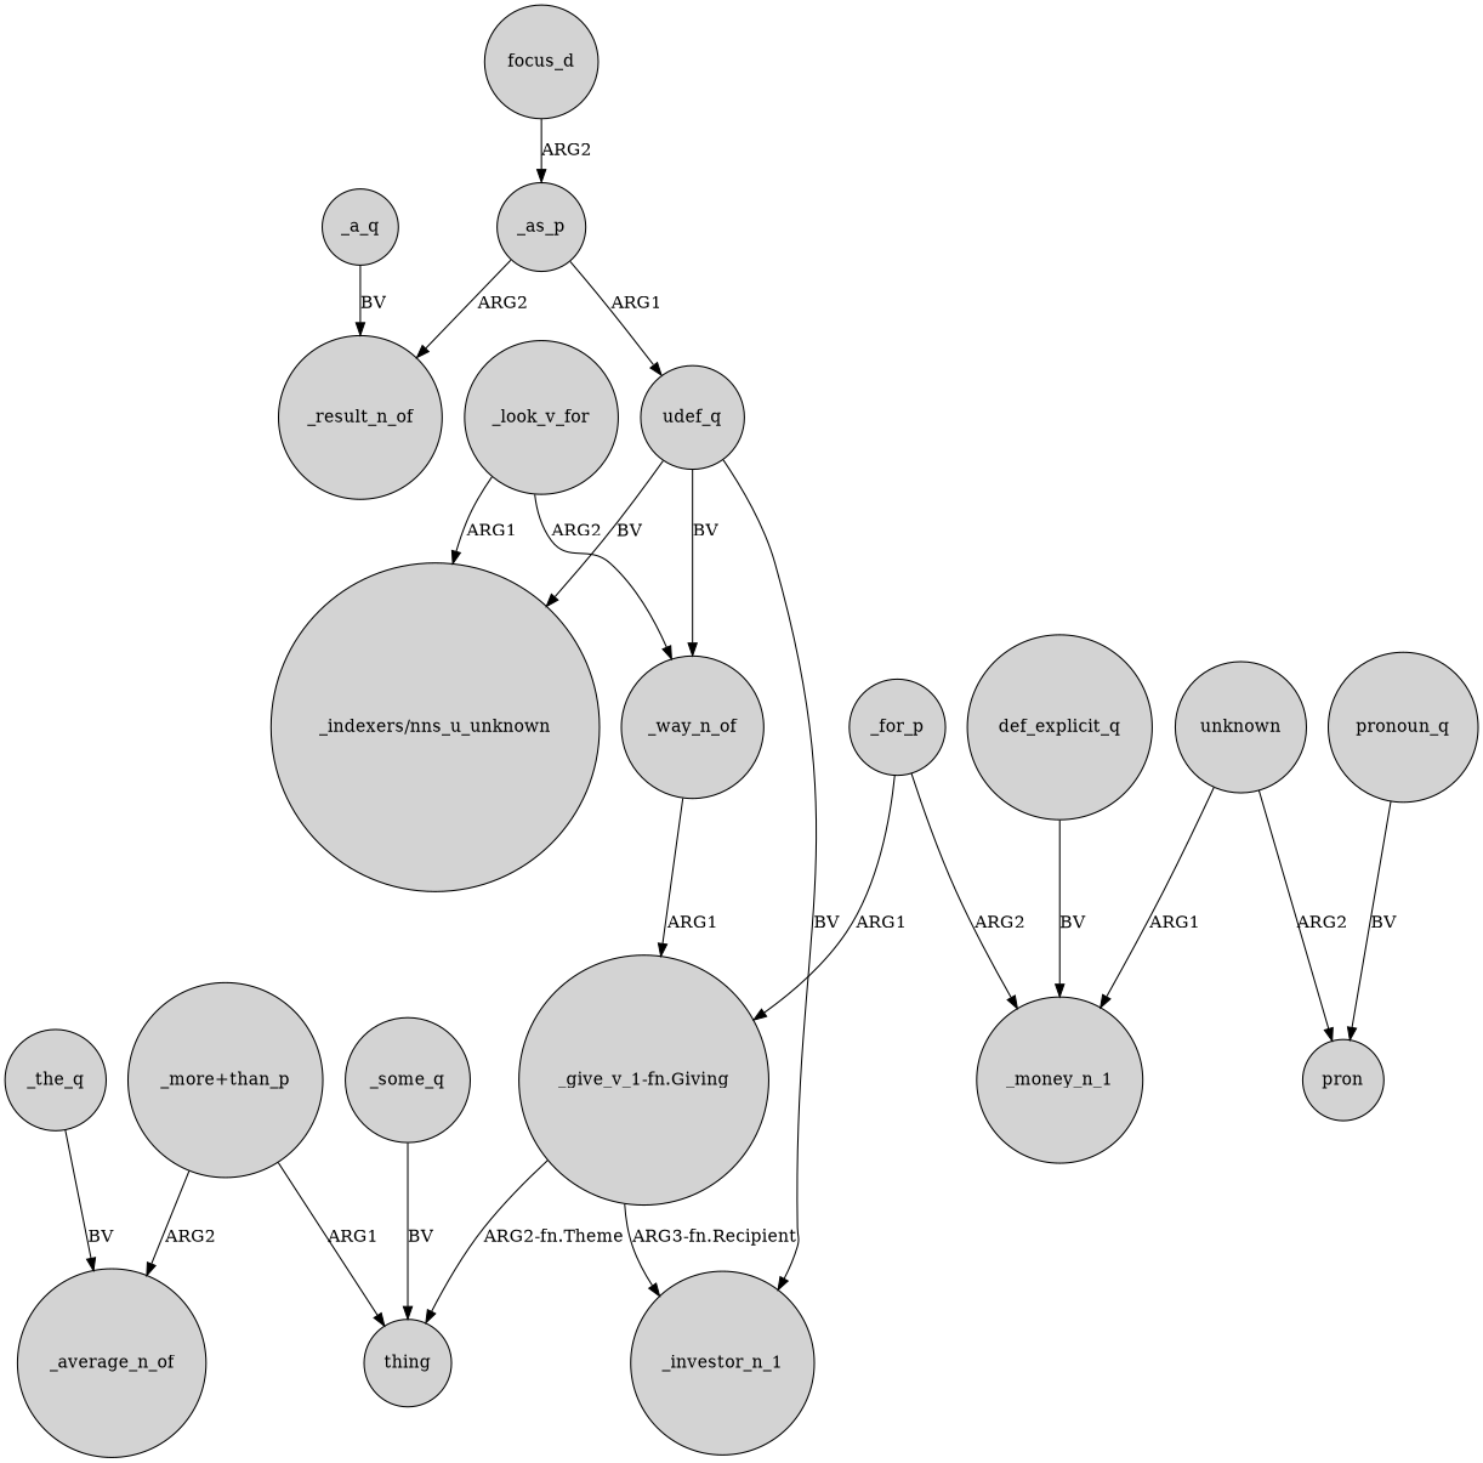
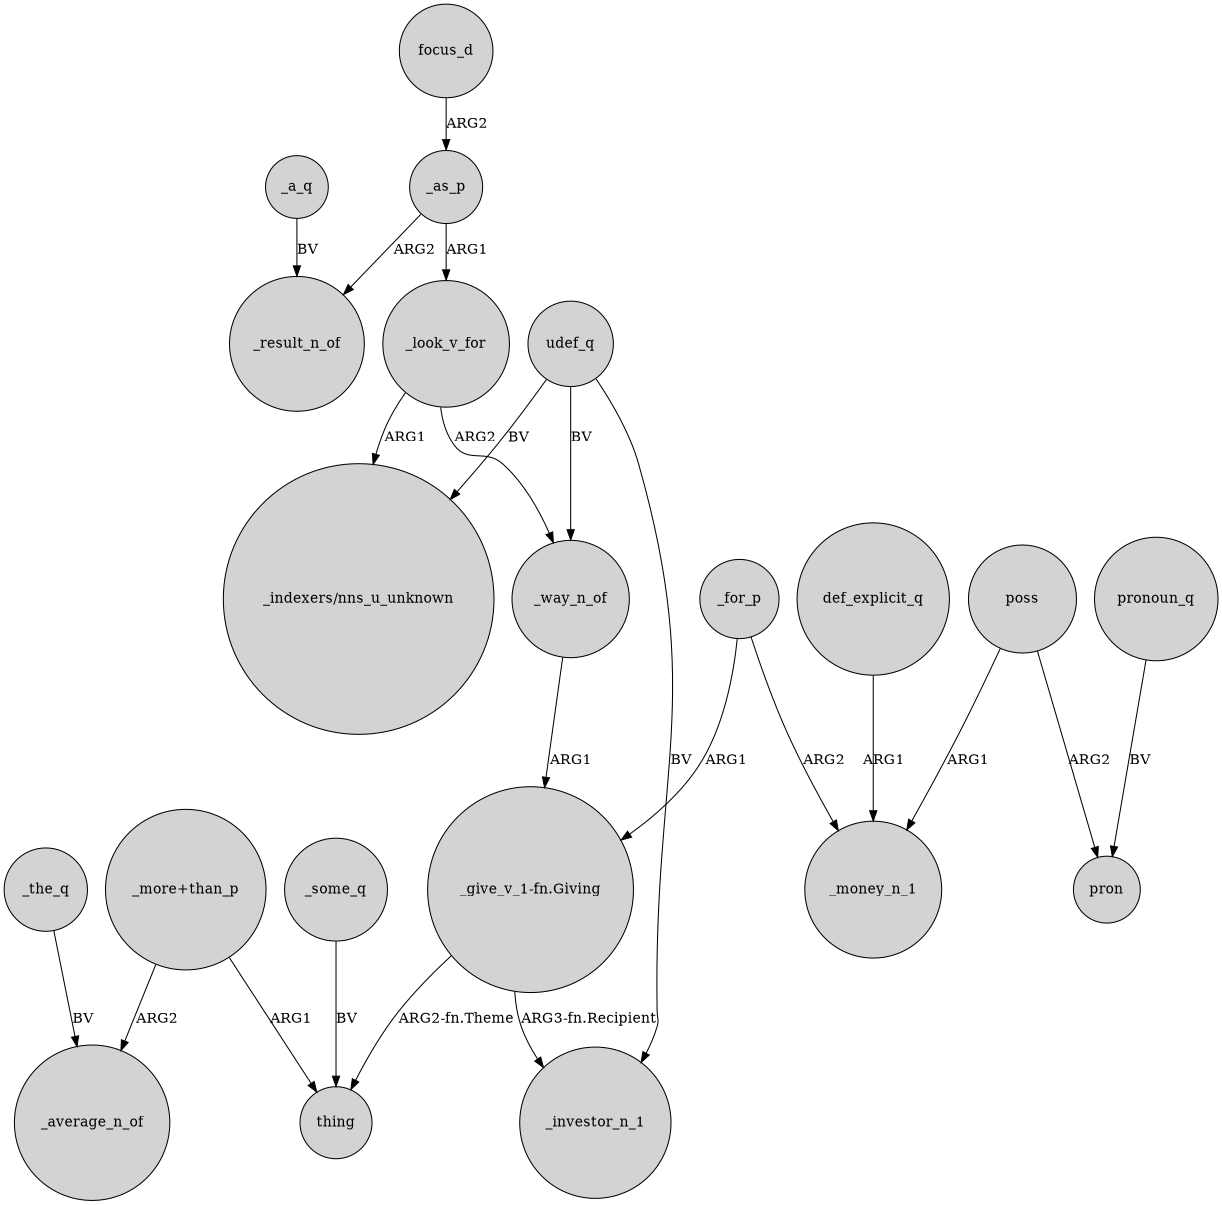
  digraph {
    node [shape=circle style=filled]
    _look_v_for
    _way_n_of
    "_indexers/nns_u_unknown"
    "_give_v_1-fn.Giving"
    thing
    _investor_n_1
    "_more+than_p"
    _average_n_of
-   poss [label=unknown]
+   poss
    pron
    _money_n_1
    udef_q
    _some_q
    _for_p
    focus_d
    _as_p
    _result_n_of
    _a_q
    pronoun_q
    _the_q
    def_explicit_q
    _look_v_for -> _way_n_of [label=ARG2]
    _look_v_for -> "_indexers/nns_u_unknown" [label=ARG1]
    _way_n_of -> "_give_v_1-fn.Giving" [label=ARG1]
    "_give_v_1-fn.Giving" -> thing [label="ARG2-fn.Theme"]
    "_give_v_1-fn.Giving" -> _investor_n_1 [label="ARG3-fn.Recipient"]
    "_more+than_p" -> thing [label=ARG1]
    "_more+than_p" -> _average_n_of [label=ARG2]
    poss -> pron [label=ARG2]
    poss -> _money_n_1 [label=ARG1]
    udef_q -> _way_n_of [label=BV]
    udef_q -> "_indexers/nns_u_unknown" [label=BV]
    udef_q -> _investor_n_1 [label=BV]
    _some_q -> thing [label=BV]
    _for_p -> "_give_v_1-fn.Giving" [label=ARG1]
    _for_p -> _money_n_1 [label=ARG2]
    focus_d -> _as_p [label=ARG2]
-   _as_p -> udef_q [label=ARG1]
+   _as_p -> _look_v_for [label=ARG1]
    _as_p -> _result_n_of [label=ARG2]
    _a_q -> _result_n_of [label=BV]
    pronoun_q -> pron [label=BV]
    _the_q -> _average_n_of [label=BV]
-   def_explicit_q -> _money_n_1 [label=BV]
+   def_explicit_q -> _money_n_1 [label=ARG1]
  }
